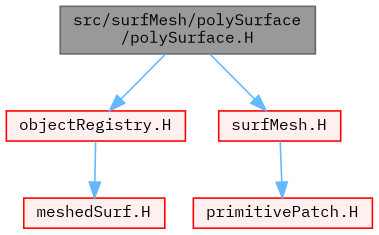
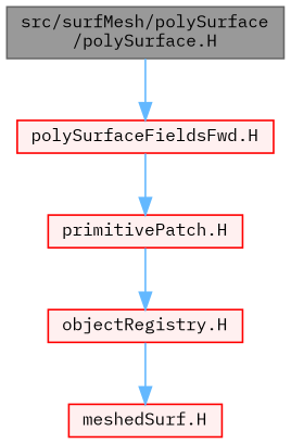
  digraph {
    fontname="IBM Plex Mono"
    node [color=red fillcolor="#FFF0F0" fontname="IBM Plex Mono" fontsize=10 shape=box style=filled]
    edge [color=steelblue1 fontname="IBM Plex Mono" fontsize=10 labelfontname=Helvetica labelfontsize=10 style=solid]
    n1 [color=gray40 fillcolor=grey60 fontcolor=black height=0.2 label="src/surfMesh/polySurface\l/polySurface.H" width=0.4]
    n2 [height=0.2 label="objectRegistry.H" width=0.4]
-   n3 [height=0.2 label="surfMesh.H" width=0.4]
+   n3 [height=0.2 label="polySurfaceFieldsFwd.H" width=0.4]
    n4 [height=0.2 label="meshedSurf.H" width=0.4]
    n5 [height=0.2 label="primitivePatch.H" width=0.4]
-   n1 -> n2
+   n5 -> n2
    n1 -> n3
    n2 -> n4
    n3 -> n5
  }
